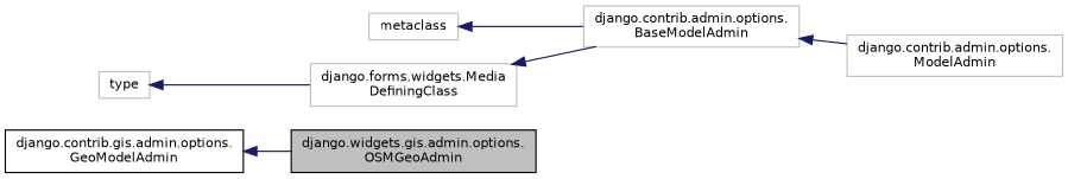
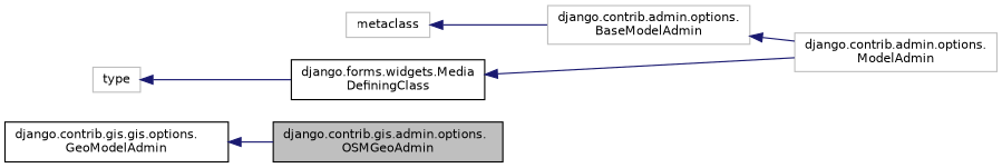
  digraph {
    rankdir=LR
    node [color=grey75 fillcolor=white fontname=Helvetica fontsize=10 shape=record style=filled]
    edge [color=midnightblue dir=back fontname=Helvetica fontsize=10 labelfontname=Helvetica labelfontsize=10 style=solid]
-   n1 [color=black fillcolor=grey75 fontcolor=black height=0.2 label="django.widgets.gis.admin.options.\lOSMGeoAdmin" width=0.4]
-   n2 [color=black height=0.2 label="django.contrib.gis.admin.options.\lGeoModelAdmin" width=0.4]
+   n1 [color=black fillcolor=grey75 fontcolor=black height=0.2 label="django.contrib.gis.admin.options.\lOSMGeoAdmin" width=0.4]
+   n2 [color=black height=0.2 label="django.contrib.gis.gis.options.\lGeoModelAdmin" width=0.4]
    n3 [height=0.2 label="django.contrib.admin.options.\lModelAdmin" width=0.4]
    n4 [height=0.2 label="django.contrib.admin.options.\lBaseModelAdmin" width=0.4]
    n5 [height=0.2 label=metaclass width=0.4]
-   n6 [height=0.2 label="django.forms.widgets.Media\lDefiningClass" width=0.4]
+   n6 [color=black height=0.2 label="django.forms.widgets.Media\lDefiningClass" width=0.4]
    n7 [height=0.2 label=type width=0.4]
    n2 -> n1
    n4 -> n3
    n5 -> n4
-   n6 -> n4
+   n6 -> n3
    n7 -> n6
  }
